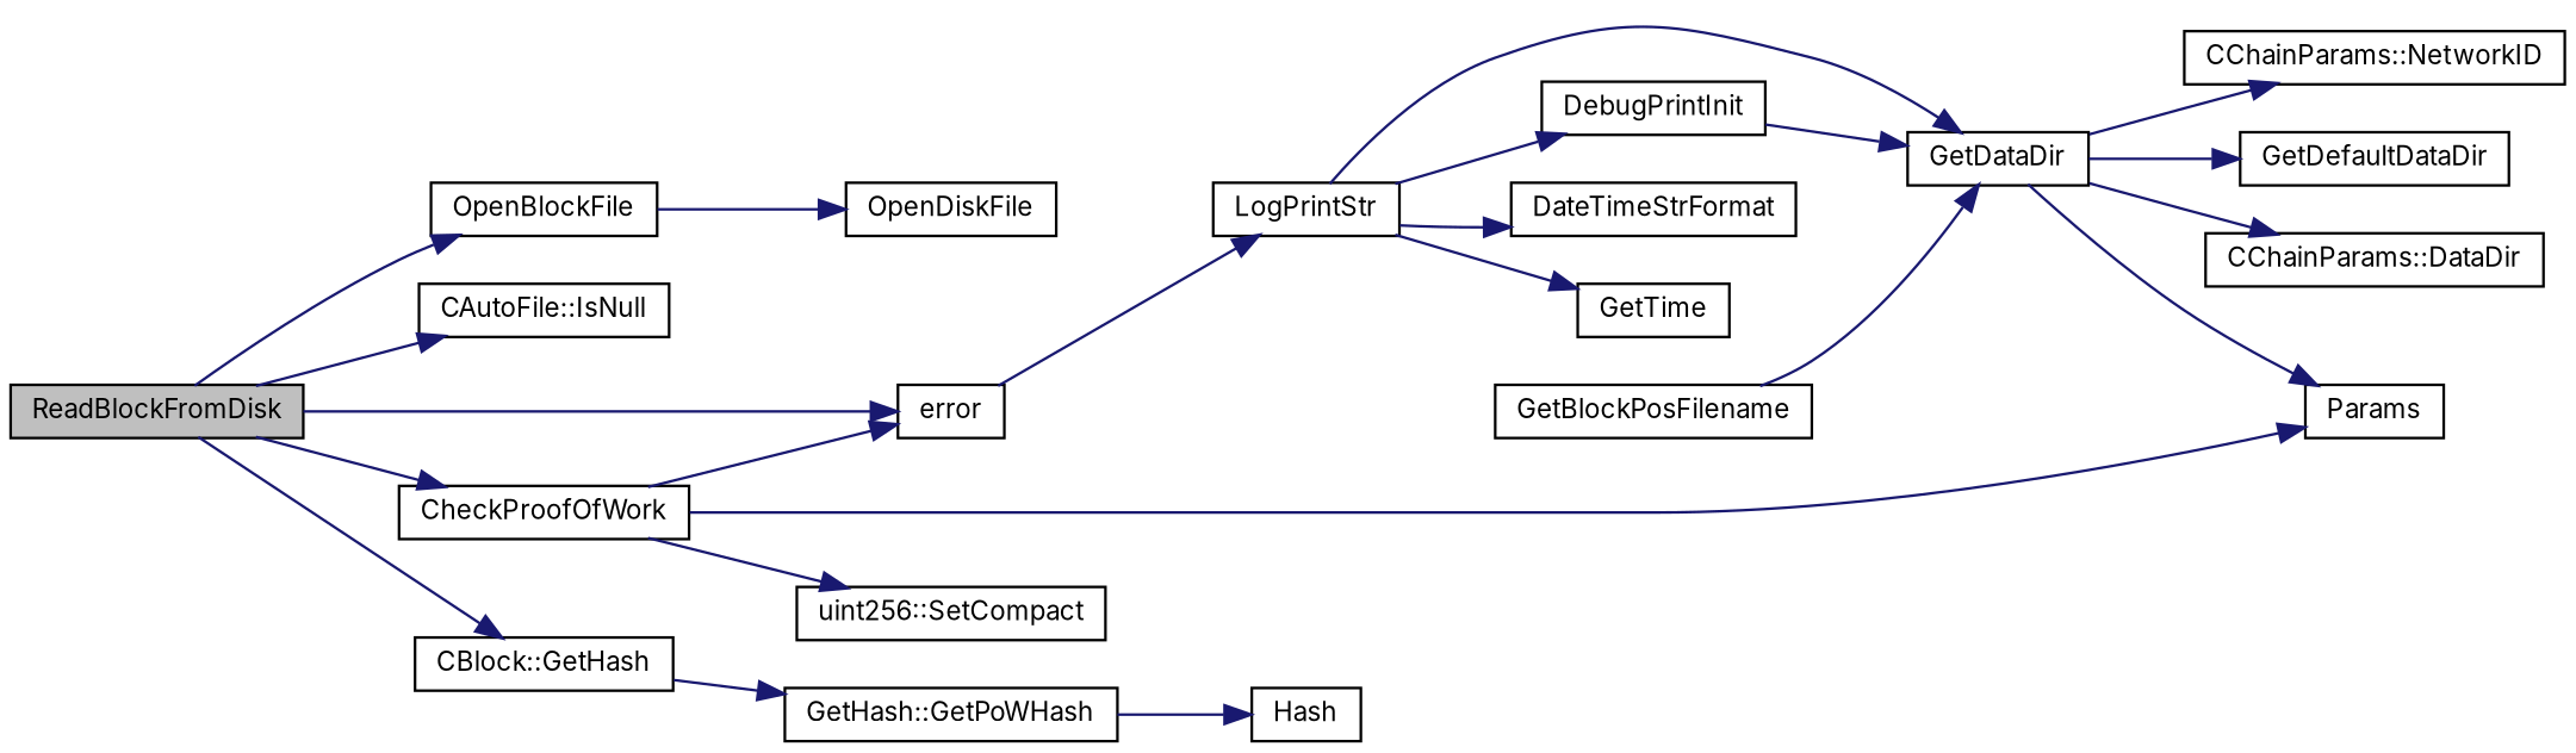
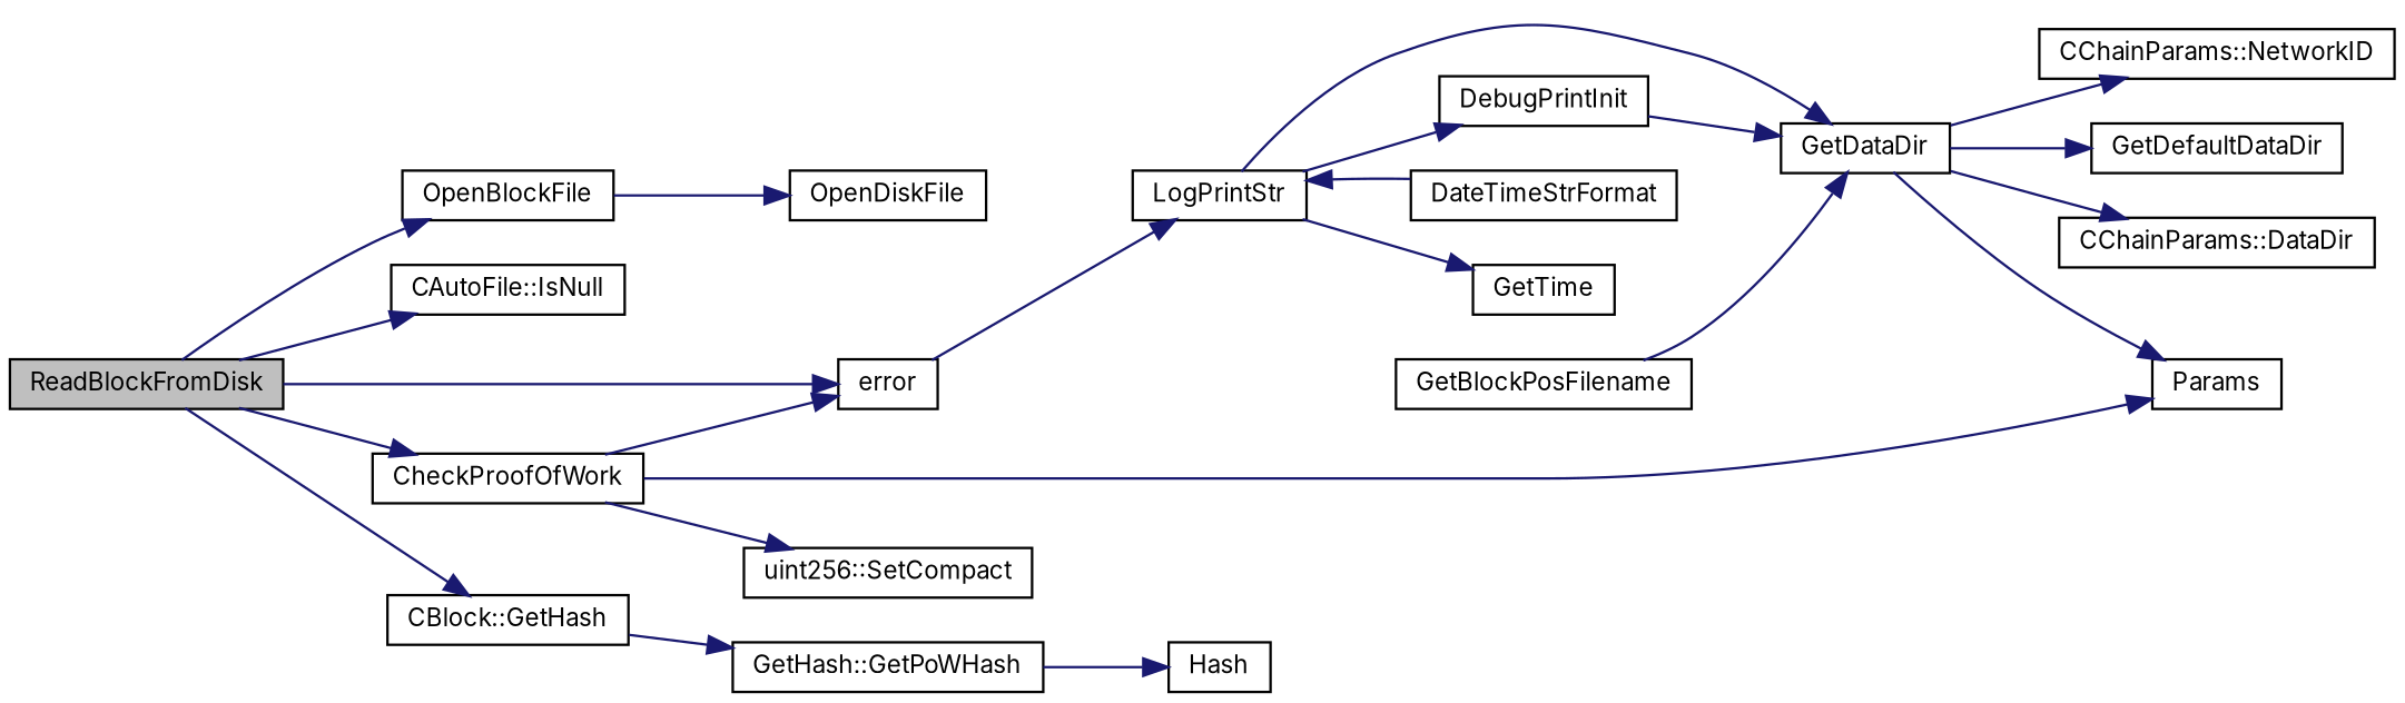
  digraph {
    fontname=Inter
    rankdir=LR
    node [color=black fillcolor=white fontname=Inter fontsize=10 shape=record style=filled]
    edge [color=midnightblue fontname=Inter fontsize=10 labelfontname=Helvetica labelfontsize=10 style=solid]
    n1 [fillcolor=grey75 fontcolor=black height=0.2 label=ReadBlockFromDisk width=0.4]
    n2 [height=0.2 label=OpenBlockFile width=0.4]
    n3 [height=0.2 label="CAutoFile::IsNull" width=0.4]
    n4 [height=0.2 label=error width=0.4]
    n5 [height=0.2 label=CheckProofOfWork width=0.4]
    n6 [height=0.2 label="CBlock::GetHash" width=0.4]
    n7 [height=0.2 label=OpenDiskFile width=0.4]
    n8 [height=0.2 label=LogPrintStr width=0.4]
    n9 [height=0.2 label=Params width=0.4]
    n10 [height=0.2 label="uint256::SetCompact" width=0.4]
    n11 [height=0.2 label="GetHash::GetPoWHash" width=0.4]
    n12 [height=0.2 label=GetBlockPosFilename width=0.4]
    n13 [height=0.2 label=GetDataDir width=0.4]
    n14 [height=0.2 label="CChainParams::NetworkID" width=0.4]
    n15 [height=0.2 label=GetDefaultDataDir width=0.4]
    n16 [height=0.2 label="CChainParams::DataDir" width=0.4]
    n17 [height=0.2 label=DebugPrintInit width=0.4]
    n18 [height=0.2 label=DateTimeStrFormat width=0.4]
    n19 [height=0.2 label=GetTime width=0.4]
    n20 [height=0.2 label=Hash width=0.4]
    n1 -> n2
    n1 -> n3
    n1 -> n4
    n1 -> n5
    n1 -> n6
    n2 -> n7
    n4 -> n8
    n5 -> n4
    n5 -> n9
    n5 -> n10
    n6 -> n11
    n8 -> n13
    n8 -> n17
-   n8 -> n18
+   n18 -> n8
    n8 -> n19
    n11 -> n20
    n12 -> n13
    n13 -> n9
    n13 -> n14
    n13 -> n15
    n13 -> n16
    n17 -> n13
  }
